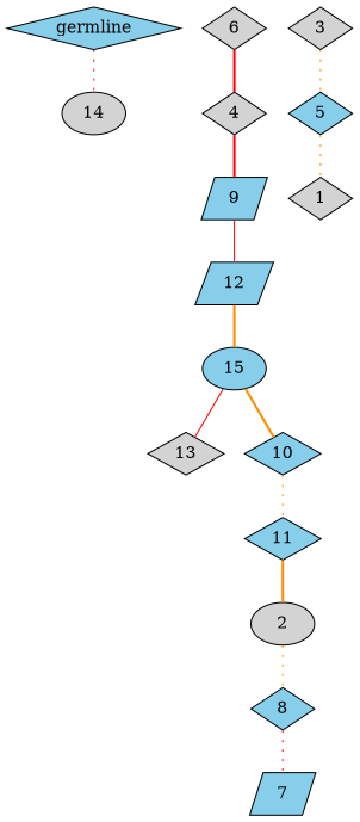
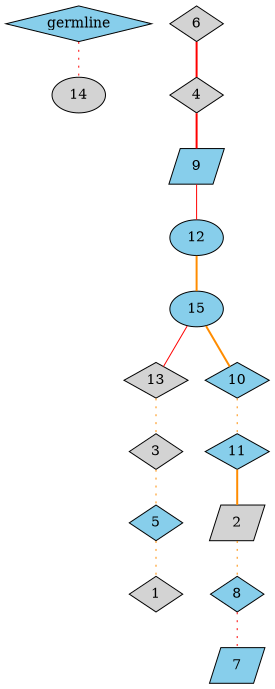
  graph {
    rankdir=UD
    splines=line
    node [fillcolor=skyblue shape=diamond style=filled]
    edge [color=darkorange style=dotted]
    n1 [label=germline]
    n2 [fillcolor=lightgrey label=14 shape=ellipse]
    n3 [fillcolor=lightgrey label=6]
    n4 [fillcolor=lightgrey label=4]
    n5 [label=9 shape=parallelogram]
-   n6 [label=12 shape=parallelogram]
+   n6 [label=12 shape=ellipse]
    n7 [label=15 shape=ellipse]
    n8 [fillcolor=lightgrey label=13]
    n9 [label=10]
    n10 [fillcolor=lightgrey label=3]
    n11 [label=11]
    n12 [label=5]
    n13 [fillcolor=lightgrey label=1]
-   n14 [fillcolor=lightgrey label=2 shape=ellipse]
+   n14 [fillcolor=lightgrey label=2 shape=parallelogram]
    n15 [label=8]
    n16 [label=7 shape=parallelogram]
    n1 -- n2 [color=red]
    n3 -- n4 [color=red style=bold]
    n4 -- n5 [color=red style=bold]
    n5 -- n6 [color=red style=solid]
    n6 -- n7 [style=bold]
    n7 -- n8 [color=red style=solid]
    n7 -- n9 [style=bold]
+   n8 -- n10
    n9 -- n11
    n10 -- n12
    n11 -- n14 [style=bold]
    n12 -- n13
    n14 -- n15
    n15 -- n16 [color=red]
  }
